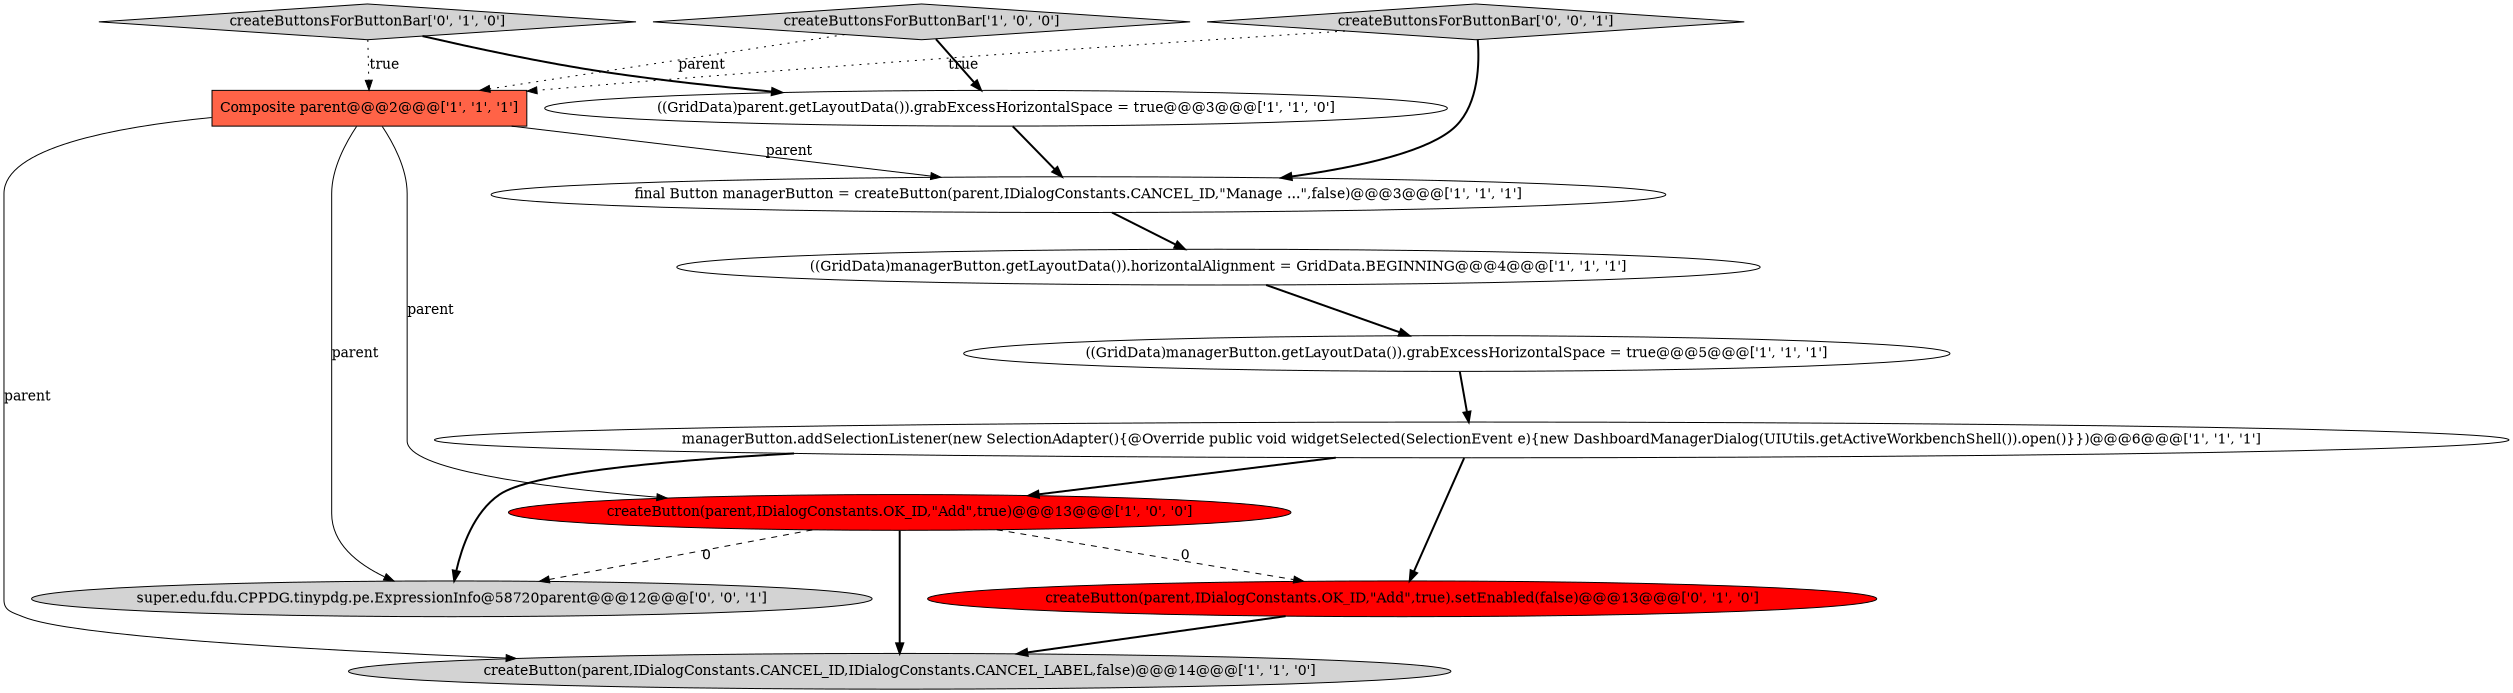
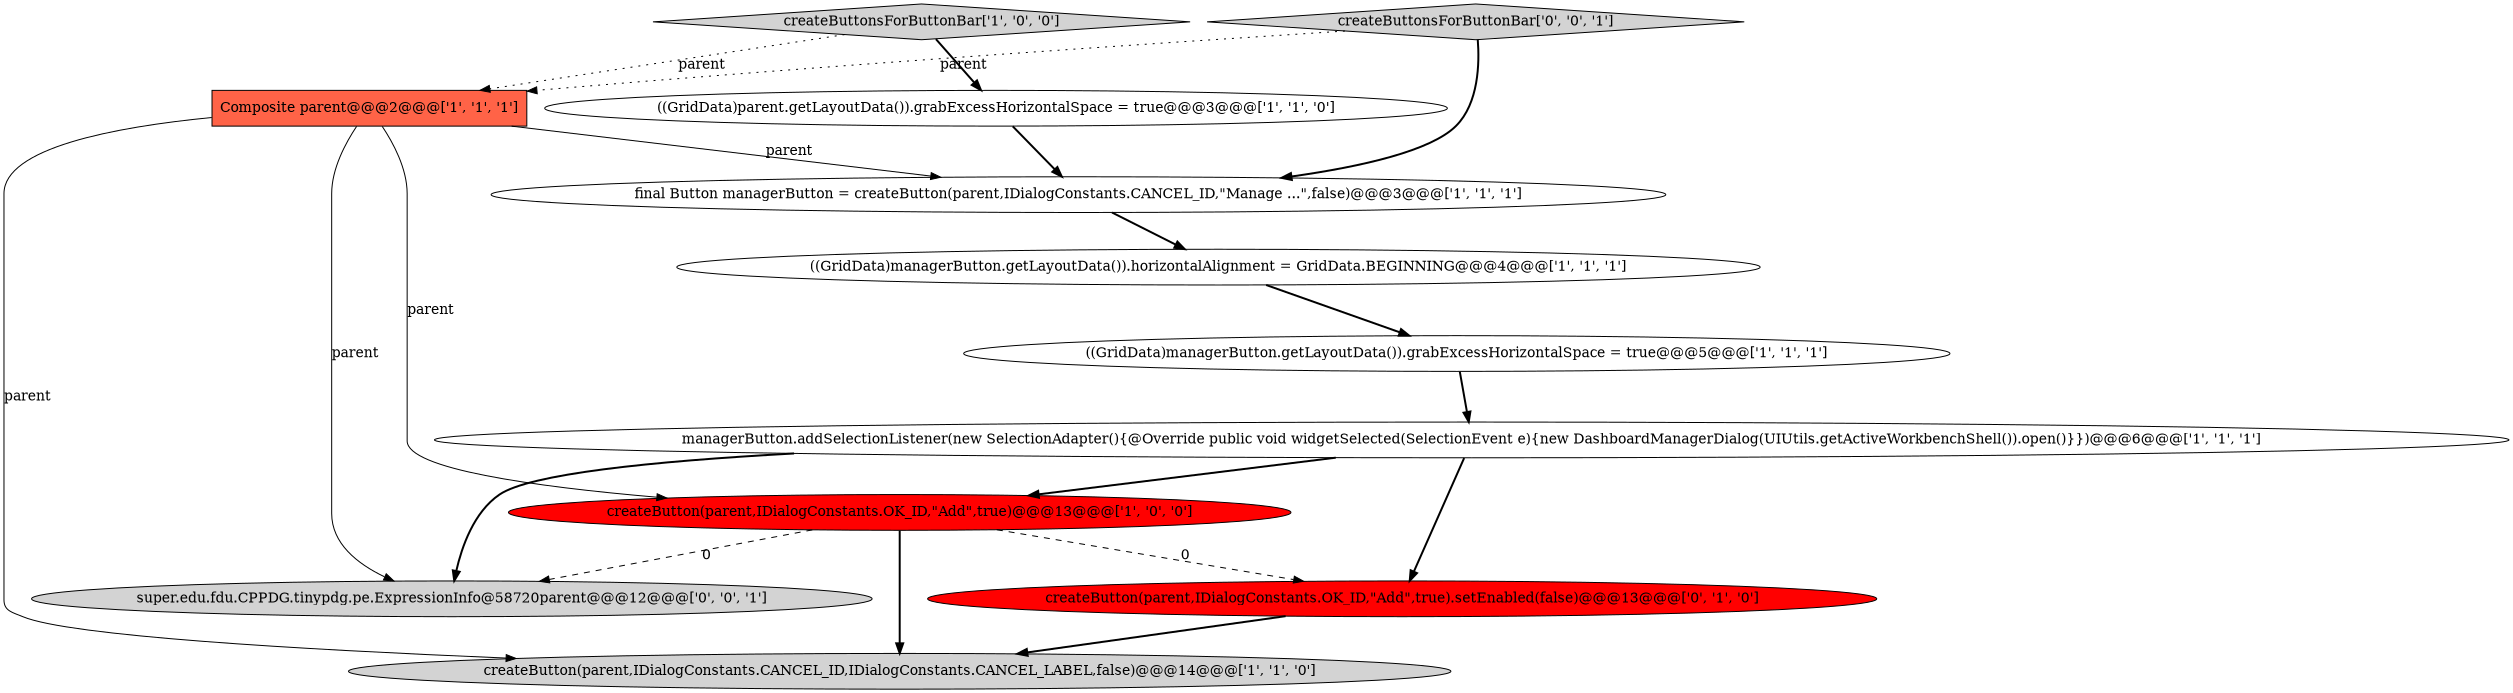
  digraph {
    node [fillcolor=white shape=ellipse style=filled]
    edge [style=bold]
    n1 [label="((GridData)parent.getLayoutData()).grabExcessHorizontalSpace = true@@@3@@@['1', '1', '0']"]
    n2 [label="final Button managerButton = createButton(parent,IDialogConstants.CANCEL_ID,\"Manage ...\",false)@@@3@@@['1', '1', '1']"]
    n3 [label="((GridData)managerButton.getLayoutData()).horizontalAlignment = GridData.BEGINNING@@@4@@@['1', '1', '1']"]
    n4 [fillcolor=lightgray label="createButton(parent,IDialogConstants.CANCEL_ID,IDialogConstants.CANCEL_LABEL,false)@@@14@@@['1', '1', '0']"]
    n5 [fillcolor=tomato label="Composite parent@@@2@@@['1', '1', '1']" shape=box]
    n6 [fillcolor=lightgray label="super.edu.fdu.CPPDG.tinypdg.pe.ExpressionInfo@58720parent@@@12@@@['0', '0', '1']"]
    n7 [fillcolor=red label="createButton(parent,IDialogConstants.OK_ID,\"Add\",true)@@@13@@@['1', '0', '0']"]
    n8 [fillcolor=red label="createButton(parent,IDialogConstants.OK_ID,\"Add\",true).setEnabled(false)@@@13@@@['0', '1', '0']"]
    n9 [label="((GridData)managerButton.getLayoutData()).grabExcessHorizontalSpace = true@@@5@@@['1', '1', '1']"]
    n10 [label="managerButton.addSelectionListener(new SelectionAdapter(){@Override public void widgetSelected(SelectionEvent e){new DashboardManagerDialog(UIUtils.getActiveWorkbenchShell()).open()}})@@@6@@@['1', '1', '1']"]
    n11 [fillcolor=lightgray label="createButtonsForButtonBar['0', '0', '1']" shape=diamond]
    n12 [fillcolor=lightgray label="createButtonsForButtonBar['1', '0', '0']" shape=diamond]
-   n13 [fillcolor=lightgray label="createButtonsForButtonBar['0', '1', '0']" shape=diamond]
    n1 -> n2
    n2 -> n3
    n3 -> n9
    n5 -> n2 [label=parent style=solid]
    n5 -> n4 [label=parent style=solid]
    n5 -> n6 [label=parent style=solid]
    n5 -> n7 [label=parent style=solid]
    n7 -> n4
    n7 -> n6 [label=0 style=dashed]
    n7 -> n8 [label=0 style=dashed]
    n8 -> n4
    n9 -> n10
    n10 -> n6
    n10 -> n7
    n10 -> n8
    n11 -> n2
-   n11 -> n5 [label=true style=dotted]
+   n11 -> n5 [label=parent style=dotted]
    n12 -> n1
    n12 -> n5 [label=parent style=dotted]
-   n13 -> n1
-   n13 -> n5 [label=true style=dotted]
  }
